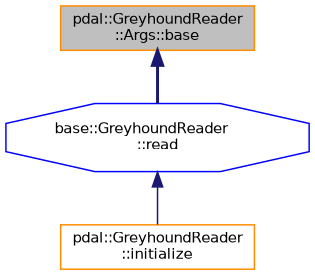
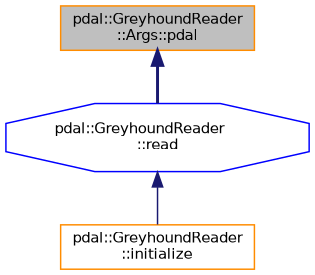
  digraph {
    rankdir=TB
    node [color=darkorange fillcolor=white fontname=Helvetica fontsize=10 shape=box style=filled]
    edge [color=midnightblue dir=back fontname=Helvetica fontsize=10 labelfontname=Helvetica labelfontsize=10]
-   n1 [fillcolor=grey75 fontcolor=black height=0.2 label="pdal::GreyhoundReader\l::Args::base" width=0.4]
-   n2 [color=blue height=0.2 label="base::GreyhoundReader\l::read" shape=octagon width=0.4]
+   n1 [fillcolor=grey75 fontcolor=black height=0.2 label="pdal::GreyhoundReader\l::Args::pdal" width=0.4]
+   n2 [color=blue height=0.2 label="pdal::GreyhoundReader\l::read" shape=octagon width=0.4]
    n3 [height=0.2 label="pdal::GreyhoundReader\l::initialize" width=0.4]
    n1 -> n2 [style=bold]
    n2 -> n3 [style=solid]
  }
